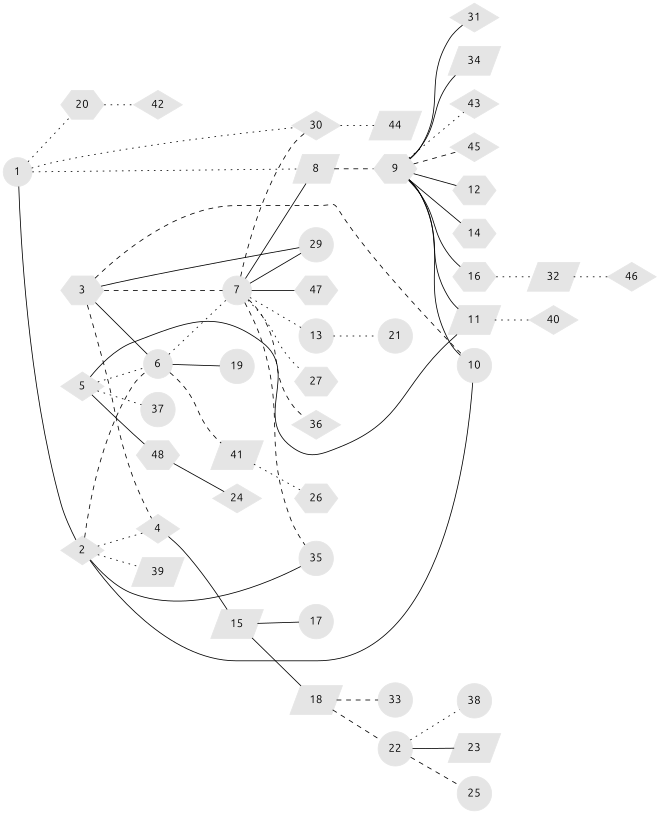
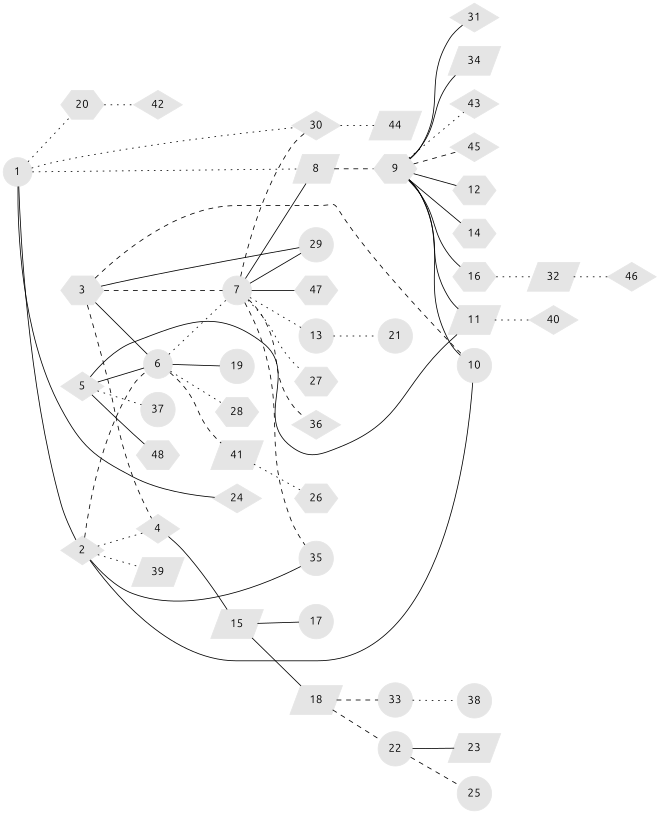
  graph {
    fontname=Ubuntu
    rankdir=LR
    node [color=gray90 fontname=Ubuntu shape=circle style=filled]
    edge [fontname=Ubuntu style=solid]
    2 [shape=diamond]
    1
    8 [shape=parallelogram]
    20 [shape=hexagon]
    24 [shape=diamond]
    30 [shape=diamond]
    4 [shape=diamond]
    6
    10
    35
    39 [shape=parallelogram]
    9 [shape=hexagon]
    42 [shape=diamond]
    44 [shape=parallelogram]
    15 [shape=parallelogram]
    7
    19
+   28 [shape=hexagon]
    41 [shape=parallelogram]
    40 [shape=diamond]
    3 [shape=hexagon]
    29
    13
    27 [shape=hexagon]
    36 [shape=diamond]
    47 [shape=hexagon]
    17
    18 [shape=parallelogram]
    5 [shape=diamond]
    37
    48 [shape=hexagon]
    11 [shape=parallelogram]
    26 [shape=hexagon]
    21
    12 [shape=hexagon]
    14 [shape=hexagon]
    16 [shape=hexagon]
    31 [shape=diamond]
    34 [shape=parallelogram]
    43 [shape=diamond]
    45 [shape=diamond]
    32 [shape=parallelogram]
    22
    33
    46 [shape=diamond]
    23 [shape=parallelogram]
    25
    38
    2 -- 4 [style=dotted]
    2 -- 6 [style=dashed]
    2 -- 10
    2 -- 35
    2 -- 39 [style=dotted]
    1 -- 2
    1 -- 8 [style=dotted]
    1 -- 20 [style=dotted]
-   48 -- 24
+   1 -- 24
    1 -- 30 [style=dotted]
    8 -- 9 [style=dashed]
    20 -- 42 [style=dotted]
    30 -- 44 [style=dotted]
    4 -- 15
    6 -- 7 [style=dotted]
    6 -- 19
+   6 -- 28 [style=dotted]
    6 -- 41 [style=dashed]
    9 -- 10
    9 -- 11
    9 -- 12
    9 -- 14
    9 -- 16
    9 -- 31
    9 -- 34
    9 -- 43 [style=dotted]
    9 -- 45 [style=dashed]
    15 -- 17
    15 -- 18
    7 -- 8
    7 -- 30 [style=dashed]
    7 -- 35 [style=dashed]
    7 -- 29
    7 -- 13 [style=dotted]
    7 -- 27 [style=dotted]
    7 -- 36 [style=dashed]
    7 -- 47
    41 -- 26 [style=dotted]
    3 -- 4 [style=dashed]
    3 -- 6
    3 -- 10 [style=dashed]
    3 -- 7 [style=dashed]
    3 -- 29
    13 -- 21 [style=dotted]
    18 -- 22 [style=dashed]
    18 -- 33 [style=dashed]
-   5 -- 6 [style=dotted]
+   5 -- 6
    5 -- 37 [style=dotted]
    5 -- 48
    5 -- 11
    11 -- 40 [style=dotted]
    16 -- 32 [style=dotted]
    32 -- 46 [style=dotted]
    22 -- 23
    22 -- 25 [style=dashed]
-   22 -- 38 [style=dotted]
+   33 -- 38 [style=dotted]
  }
